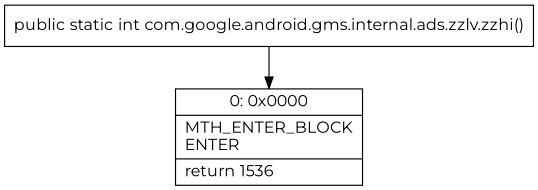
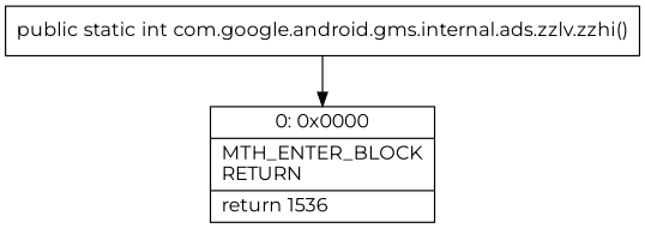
  digraph {
    fontname=Montserrat
    node [shape=record fontname=Montserrat]
-   n1 [label="{0\:\ 0x0000|MTH_ENTER_BLOCK\lENTER\l|return 1536\l}"]
+   n1 [label="{0\:\ 0x0000|MTH_ENTER_BLOCK\lRETURN\l|return 1536\l}"]
    n2 [label="{public static int com.google.android.gms.internal.ads.zzlv.zzhi() }"]
    n2 -> n1 [fontname=Montserrat]
  }
